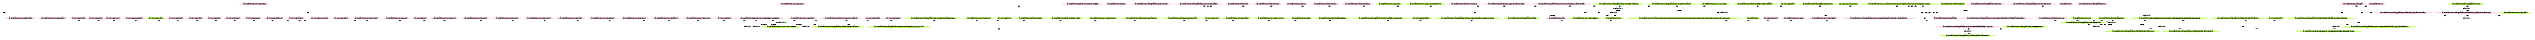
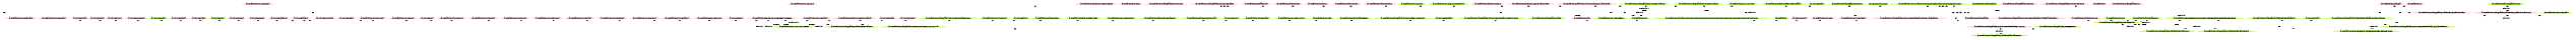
  digraph {
    rankdir=TB
    node [color=pink shape=oval style=filled]
    edge [color=black]
    n1 [color=black label="exe_name: null cmd: " shape=box style=solid]
    n2 [color=greenyellow label="exe_name: null cmd: " shape=box style=solid]
    n3 [color=greenyellow label="exe_name: null cmd: " shape=box style=solid]
    n4 [color=greenyellow label="exe_name: null cmd: " shape=box style=solid]
    n5 [color=black label="exe_name: null cmd: " shape=box style=solid]
    n6 [label="path: /Device/HarddiskVolume2/Users/admin"]
    n7 [color=greenyellow label="path: /Device/HarddiskVolume2/USERS/ADMIN/APPDATA/ROAMING/MOZILLA/FIREFOX/PROFILES/LXKEHH21.DEFAULT/PLACES.SQLITE-WAL"]
    n8 [color=greenyellow label="path: /Device/HarddiskVolume2/WINDOWS"]
    n9 [label="path: /Device/HarddiskVolume2/Users/admin/AppData/Roaming/Microsoft/Windows/Recent/AutomaticDestinations/5f7b5f1e01b83767.automaticDestinations-ms"]
    n10 [color=black label="exe_name: null cmd: " shape=box style=solid]
    n11 [color=greenyellow label="path: /Device/HarddiskVolume2/Users/admin/AppData/Roaming/Mozilla/Firefox/Profiles/lxkehh21.default/prefs-1.js"]
    n12 [color=greenyellow label="path: /Device/HarddiskVolume2/Users/darpa/AppData/Local/Microsoft/OneDrive/logs/Personal/SyncEngine-2019-05-08.1908.8064.10.aodl"]
    n13 [color=greenyellow label="exe_name: null cmd: " shape=box style=solid]
    n14 [color=greenyellow label="exe_name: null cmd: " shape=box style=solid]
    n15 [color=black label="exe_name: null cmd: " shape=box style=solid]
    n16 [color=greenyellow label="exe_name: null cmd: " shape=box style=solid]
    n17 [color=greenyellow label="exe_name: null cmd: " shape=box style=solid]
    n18 [label="path: /Device/HarddiskVolume2/Users/admin/AppData/Roaming/Microsoft/Windows/Themes/CachedFiles/CachedImage_1024_768_POS4.jpg"]
    n19 [color=greenyellow label="path: /Device/HarddiskVolume2/Users/admin/AppData/Roaming/Microsoft/Windows/Recent/AutomaticDestinations/a4a5324453625195.automaticDestinations-ms"]
    n20 [color=greenyellow label="path: /Device/HarddiskVolume2/Users/admin/AppData/Roaming/Mozilla/Firefox/Profiles/lxkehh21.default/cookies.sqlite-wal"]
    n21 [color=greenyellow label="path: /Device/HarddiskVolume2/Users/admin/AppData/Roaming/Mozilla/Firefox/Profiles/lxkehh21.default/xulstore.json"]
    n22 [color=black label="exe_name: null cmd: " shape=box style=solid]
    n23 [label="path: /Device/HarddiskVolume2/Users/admin/AppData/Roaming/Mozilla/Firefox/Profiles/j1y1apqs.default/sessionstore-backups"]
    n24 [color=black label="exe_name: null cmd: " shape=box style=solid]
    n25 [label="path: /Device/HarddiskVolume2/Users/admin/AppData/Roaming/Mozilla/Firefox/Profiles/j1y1apqs.default/sessionstore-backups/recovery.js"]
    n26 [color=black label="exe_name: null cmd: " shape=box style=solid]
    n27 [color=greenyellow label="path: /Device/HarddiskVolume2/Users/admin/AppData/Roaming/Mozilla/Firefox/Profiles/lxkehh21.default/extensions.json"]
    n28 [label="path: /Device/HarddiskVolume2"]
    n29 [label="path: /Device/HarddiskVolume2/Users"]
    n30 [label="path: /Device/HarddiskVolume2/Users/admin/AppData"]
    n31 [label="path: /Device/HarddiskVolume2/Users/admin/AppData/Roaming" shape=box]
    n32 [label="path: /Device/HarddiskVolume2/Users/admin/AppData/Roaming/Microsoft"]
    n33 [label="path: /Device/HarddiskVolume2/Users/admin/AppData/Roaming/Microsoft/desktop.ini"]
    n34 [label="path: /Device/HarddiskVolume2/Users/admin/AppData/Roaming/Microsoft/Windows/Themes/slideshow.ini"]
    n35 [label="path: /Device/HarddiskVolume2/Users/admin/AppData/Roaming/Microsoft/Windows/Recent/AutomaticDestinations/f01b4d95cf55d32a.automaticDestinations-ms"]
    n36 [label="path: /Device/HarddiskVolume2/Program Files/TightVNC/tvnserver.exe"]
    n37 [label="path: /Device/HarddiskVolume2/Users/desktop.ini"]
    n38 [label="path: /Device/HarddiskVolume2/Users/admin/AppData/Roaming/Microsoft/Windows/Themes"]
    n39 [label="path: /Device/HarddiskVolume2/Users/admin/AppData/Roaming/Microsoft/Windows/Themes/CachedFiles"]
-   n40 [label="path: /Device/HarddiskVolume2/Users/admin/Downloads"]
+   n40 [label="path: /Device/HarddiskVolume2/ProgramData/admin/Downloads"]
    n41 [label="path: /Device/HarddiskVolume2/Users/admin/Videos/desktop.ini"]
    n42 [label="path: /Device/HarddiskVolume2/Users/admin/Music"]
    n43 [label="path: /Device/HarddiskVolume2/Users/admin/Music/desktop.ini"]
    n44 [label="path: /Device/HarddiskVolume2/Users/admin/Documents/desktop.ini"]
    n45 [label="path: /Device/HarddiskVolume2/Windows/System32/kernel32.dll"]
    n46 [color=greenyellow label="path: /Device/HarddiskVolume2/WINDOWS/SYSTEM32/IPHLPAPI.DLL"]
    n47 [color=greenyellow label="path: /Device/HarddiskVolume2/Windows/System32/ntdll.dll"]
    n48 [color=greenyellow label="path: /Device/HarddiskVolume2/WINDOWS/system32/combase.dll"]
    n49 [color=greenyellow label="path: /Device/HarddiskVolume2/Users/admin/backup/Documents/Documents/Documents/Documents/Documents/Documents/Documents/Documents/Documents/Documents/Documents/Documents/Documents/Documents/Documents/Documents/Documents"]
    n50 [color=greenyellow label="path: /Device/HarddiskVolume1"]
    n51 [label="path: /Device/HarddiskVolume2/Windows/System32/win32u.dll"]
    n52 [color=greenyellow label="path: /Device/HarddiskVolume2/Windows/System32/Windows.Devices.Enumeration.dll"]
    n53 [label="path: /Device/HarddiskVolume2/Program Files/Windows NT/Accessories/WORDPAD.EXE"]
    n54 [label="path: /Device/HarddiskVolume2/Program Files/Windows NT/Accessories"]
    n55 [label="path: /Device/HarddiskVolume2/Program Files/Windows NT/Accessories/wordpad.exe:Zone.Identifier"]
    n56 [label="path: /Device/HarddiskVolume2/ProgramData/Microsoft/Windows/Start Menu/Programs/Accessories/Wordpad.lnk:Zone.Identifier"]
    n57 [label="path: /SystemRoot/System32/ntdll.dll"]
    n58 [color=greenyellow label="path: /Device/HarddiskVolume2/WINDOWS/FONTS"]
    n59 [label="path: /Device/HarddiskVolume2/WINDOWS/system32"]
    n60 [label="path: /Device/HarddiskVolume2/WINDOWS/SYSTEM32/apphelp.dll"]
    n61 [label="path: /Device/HarddiskVolume2/WINDOWS/AppPatch/sysmain.sdb"]
    n62 [label="path: /Device/HarddiskVolume2/Windows/System32/AcGenral.dll"]
    n63 [label="path: /Windows/System32/shlwapi.dll"]
    n64 [label="path: /Windows/System32/sechost.dll" shape=box]
    n65 [label="path: /Windows/System32/msvcrt.dll"]
    n66 [label="path: /Windows/System32/bcryptprimitives.dll"]
    n67 [color=greenyellow label="path: /Windows/System32/ucrtbase.dll"]
    n68 [label="path: /Windows/System32/gdi32full.dll"]
    n69 [label="path: /Windows/System32/shell32.dll"]
-   n70 [label="path: /Windows/System32/ole32.dll"]
+   n70 [label="path: /Windows/System32/ole32.dll" fillcolor=greenyellow]
    n71 [label="path: /Windows/System32/SHCore.dll"]
    n72 [label="path: /Windows/System32/cfgmgr32.dll"]
    n73 [label="path: /Windows/System32/kernel.appcore.dll"]
    n74 [label="path: /Windows/System32/advapi32.dll"]
    n75 [label="path: /Windows/System32/windows.storage.dll"]
    n76 [label="path: /Windows/System32/profapi.dll"]
    n77 [label="path: /Device/HarddiskVolume2/Windows/System32/userenv.dll"]
    n78 [label="path: /Device/HarddiskVolume2/Windows/System32/mpr.dll"]
    n79 [label="path: /Windows/System32/mpr.dll"]
    n80 [label="path: /Device/HarddiskVolume2/Windows/System32/msvcrt.dll"]
    n81 [label="path: /Device/HarddiskVolume2/Windows/System32/sechost.dll"]
    n82 [label="path: /Device/HarddiskVolume2/Windows/System32/user32.dll"]
    n83 [label="path: /Device/HarddiskVolume2/Windows/System32/msvcp_win.dll"]
    n84 [label="path: /Device/HarddiskVolume2/Windows/System32/shlwapi.dll"]
    n85 [label="path: /Device/HarddiskVolume2/Windows/System32/cfgmgr32.dll"]
    n86 [label="path: /Device/HarddiskVolume2/Windows/System32/SHCore.dll"]
    n87 [label="path: /Device/HarddiskVolume2/Windows/System32/advapi32.dll"]
    n88 [label="path: /Device/HarddiskVolume2/WINDOWS/system32/IMM32.DLL"]
    n89 [label="path: /Windows/System32/imm32.dll"]
    n90 [label="path: /Device/HarddiskVolume2/PROGRAM FILES/WINDOWS NT/ACCESSORIES/EN-US/WORDPAD.EXE.MUI"]
    n91 [label="path: /Device/HarddiskVolume2/WINDOWS/system32/oleaut32.dll"]
    n92 [label="path: /Device/HarddiskVolume2/Program Files/Windows NT/Accessories/wordpad.exe.Local"]
    n93 [label="path: /Windows/System32/oleaut32.dll"]
    n94 [label="path: /Windows/System32/comdlg32.dll"]
    n95 [color=greenyellow label="path: /Device/HarddiskVolume2/Users/admin/AppData/Local/Microsoft/Windows/Explorer/ThumbCacheToDelete/thm3C.tmp"]
    n96 [color=greenyellow label="path: /Device/HarddiskVolume2/Users/admin/AppData/Local/Microsoft/Windows/Explorer/thumbcache_256.db"]
    n97 [color=greenyellow label="path: /Device/HarddiskVolume2/WINDOWS/SYSTEM32/bcrypt.dll"]
    n98 [color=greenyellow label="path: /Windows/System32/rasctrs.dll"]
    n99 [color=greenyellow label="path: /Device/HarddiskVolume2/Users/admin/Desktop/desktop.ini"]
    n100 [color=greenyellow label="path: /Device/HarddiskVolume2/Users/admin/AppData/Local/Microsoft/Windows/Explorer/thumbcache_48.db"]
    n101 [color=greenyellow label="path: /Device/HarddiskVolume2/WINDOWS/SYSWOW64/TZRES.DLL"]
    n102 [color=greenyellow label="path: /Device/HarddiskVolume2/Program Files/Microsoft Office 15/root/Office15"]
    n103 [color=greenyellow label="path: /Device/HarddiskVolume2/salt/bin/Lib/site-packages/concurrent"]
    n104 [color=greenyellow label="path: /Device/HarddiskVolume2/WINDOWS/system32/NcdAutoSetup.dll"]
    n105 [color=greenyellow label="path: /Device/HarddiskVolume2/USERS/DARPA/APPDATA/LOCAL/MICROSOFT/OFFICE/15.0/WEBSERVICECACHE/ALLUSERS/CLIENTTEMPLATES.CONTENT.OFFICE.NET"]
    n106 [color=greenyellow label="path: /Device/HarddiskVolume2/Program Files/Microsoft Office 15/root/office15/bdcmetadata.xsd"]
    n107 [color=greenyellow label="path: /Device/HarddiskVolume2/Users/admin/Documents/Documents/askewness.docx"]
    n108 [color=greenyellow label="path: /Device/HarddiskVolume2/Users/admin/Documents/Documents/coumaran.rtf"]
    n109 [color=greenyellow label="path: /Windows/System32/ws2_32.dll"]
    n110 [color=greenyellow label="path: /Device/HarddiskVolume2/Users/admin/AppData/Local/Mozilla/Firefox/Profiles/lxkehh21.default/cache2/index"]
    n111 [color=greenyellow label="path: /Device/HarddiskVolume2/Windows/System32/cabinet.dll"]
    n112 [color=greenyellow label="path: /Windows/System32/clbcatq.dll"]
    n113 [color=greenyellow label="path: /Device/HarddiskVolume2/WINDOWS/SYSTEM32/WOW64WIN.DLL"]
    n114 [color=greenyellow label="path: /Device/HarddiskVolume2/WINDOWS/SYSWOW64/WINDOWS.STORAGE.DLL"]
    n115 [color=greenyellow label="path: /Device/HarddiskVolume2/Users/admin/AppData/Local/Temp/~DF02EFBABA0EEDD1E3.TMP"]
    n116 [color=greenyellow label="path: /Device/HarddiskVolume2/Windows/Prefetch"]
    n117 [color=greenyellow label="exe_name: null cmd: " shape=box style=solid]
    n118 [color=greenyellow label="path: /Device/HarddiskVolume2/salt/bin/Lib/site-packages/zmq/eventloop/ioloop.pyc"]
    n119 [color=greenyellow label="srcIP: 128.55.12.56 dstIP: 216.49.88.12 type: None" shape=box]
    n120 [color=greenyellow label="path: /Device/HarddiskVolume2/WINDOWS/WinSxS/amd64_microsoft.windows.common-controls_6595b64144ccf1df_6.0.16299.125_none_15cbcf8893620c09/COMCTL32.dll"]
    n121 [color=greenyellow label="path: /Device/HarddiskVolume2/Program Files/mozilla/firefox/IPHLPAPI.DLL"]
    n122 [color=greenyellow label="path: /Device/HarddiskVolume2/Users/admin/AppData/Local/Microsoft/Windows/INetCache/IE/1UGYV3ZA/HG2JRA1N.htm"]
    n123 [color=greenyellow label="path: /Windows/System32/winbrand.dll"]
    n124 [color=greenyellow label="path: /Windows/System32/ExplorerFrame.dll"]
    n125 [color=greenyellow label="path: /Device/HarddiskVolume2/Users/admin/Desktop/alnus.docx" shape=box]
    n126 [color=greenyellow label="path: /Device/HarddiskVolume2/Users/admin/AppData/Roaming/Microsoft/Office/Recent/index.dat"]
    n127 [color=greenyellow label="path: /Device/HarddiskVolume2/salt/bin/Lib/site-packages/salt/utils/xmlutil.pyc"]
    n128 [color=greenyellow label="path: /Device/HarddiskVolume2/Users/admin/AppData/Roaming/Microsoft/Windows/Recent/CustomDestinations/TWKJ7BA5Y6V349WBMFMB.temp"]
    n129 [color=greenyellow label="path: /Device/HarddiskVolume2/Users/admin/AppData/Local/Mozilla/Firefox/Profiles/lxkehh21.default/safebrowsing-updating/test-track-simple.pset"]
    n130 [color=greenyellow label="path: /Device/HarddiskVolume2/Users/admin/AppData/Roaming/Mozilla/Firefox"]
    n1 -> n2 [color=green label=FILE_EXEC]
    n1 -> n3 [color=green label=FILE_EXEC]
    n1 -> n4 [color=green label=FILE_EXEC]
    n1 -> n5 [label=PROC_CREATE]
    n1 -> n6 [color=green label=WRITE]
    n2 -> n7 [color=green label=WRITE]
    n3 -> n6 [color=green label=WRITE]
    n3 -> n8 [color=green label=WRITE]
    n4 -> n9 [color=green label=WRITE]
    n5 -> n10 [label=PROC_CREATE]
    n5 -> n11 [color=green label=WRITE]
    n5 -> n12 [color=green label=WRITE]
    n5 -> n13 [color=green label=PROC_CREATE]
    n5 -> n14 [color=green label=PROC_CREATE]
    n6 -> n1 [label=READ]
    n9 -> n1 [label=READ]
    n9 -> n5 [color=green label=READ]
    n9 -> n15 [label=READ]
    n15 -> n7 [color=green label=WRITE]
    n15 -> n16 [color=green label=FILE_EXEC]
    n15 -> n17 [color=green label=FILE_EXEC]
    n15 -> n18 [color=green label=WRITE]
    n15 -> n19 [color=green label=WRITE]
    n17 -> n7 [color=green label=WRITE]
    n17 -> n20 [color=green label=WRITE]
    n17 -> n21 [color=green label=WRITE]
    n18 -> n1 [color=green label=READ]
    n18 -> n15 [label=READ]
    n18 -> n22 [label=READ]
    n22 -> n27 [color=green label=WRITE]
    n23 -> n24 [label=READ]
    n25 -> n24 [label=READ]
    n26 -> n25 [label=WRITE]
    n28 -> n1 [label=READ]
    n28 -> n5 [color=green label=READ]
    n28 -> n15 [label=READ]
    n29 -> n1 [label=READ]
    n29 -> n15 [label=READ]
    n30 -> n1 [color=green label=READ]
    n30 -> n1 [label=READ]
    n30 -> n15 [label=READ]
    n31 -> n15 [label=READ]
    n32 -> n1 [label=READ]
    n32 -> n5 [color=green label=READ]
    n32 -> n15 [label=READ]
    n33 -> n1 [label=READ]
    n33 -> n15 [label=READ]
    n34 -> n1 [label=READ]
    n34 -> n15 [label=READ]
    n35 -> n15 [label=READ]
    n36 -> n15 [label=READ]
    n37 -> n1 [label=READ]
    n38 -> n1 [label=READ]
    n39 -> n1 [label=READ]
    n40 -> n1 [label=READ]
    n41 -> n1 [label=READ]
    n42 -> n1 [label=READ]
    n43 -> n1 [label=READ]
    n44 -> n1 [label=READ]
    n45 -> n1 [color=green label=READ]
    n45 -> n5 [label=READ]
    n46 -> n5 [color=green label=READ]
    n47 -> n1 [color=green label=READ]
    n48 -> n24 [color=green label=READ]
    n49 -> n5 [color=green label=READ]
    n50 -> n5 [color=green label=READ]
    n51 -> n1 [color=green label=READ]
    n51 -> n5 [label=READ]
    n52 -> n1 [color=green label=READ]
    n53 -> n1 [label=READ]
    n53 -> n5 [label=READ]
    n54 -> n1 [label=READ]
    n55 -> n1 [label=READ]
    n56 -> n1 [label=READ]
    n57 -> n5 [label=READ]
    n58 -> n15 [color=green label=READ]
    n59 -> n5 [label=READ]
    n60 -> n5 [label=READ]
    n61 -> n5 [label=READ]
    n62 -> n5 [label=READ]
    n63 -> n5 [label=READ]
    n64 -> n5 [label=READ]
    n65 -> n5 [label=READ]
    n66 -> n5 [label=READ]
    n67 -> n5 [color=green label=READ]
    n68 -> n5 [label=READ]
    n69 -> n5 [label=READ]
    n70 -> n5 [label=READ]
    n71 -> n5 [label=READ]
    n72 -> n5 [label=READ]
    n73 -> n5 [label=READ]
    n74 -> n5 [label=READ]
    n75 -> n5 [label=READ]
    n76 -> n5 [label=READ]
    n76 -> n5 [color=green label=READ]
    n77 -> n5 [label=READ]
    n78 -> n5 [label=READ]
    n79 -> n5 [label=READ]
    n80 -> n5 [label=READ]
    n81 -> n5 [label=READ]
    n82 -> n5 [label=READ]
    n83 -> n5 [label=READ]
    n84 -> n5 [label=READ]
    n85 -> n5 [label=READ]
    n86 -> n5 [label=READ]
    n87 -> n5 [label=READ]
    n88 -> n5 [label=READ]
    n89 -> n5 [label=READ]
    n90 -> n5 [label=READ]
    n91 -> n5 [label=READ]
    n92 -> n5 [label=READ]
    n93 -> n5 [label=READ]
    n94 -> n5 [label=READ]
    n95 -> n5 [color=green label=READ]
    n96 -> n1 [color=green label=READ]
    n97 -> n5 [color=green label=READ]
    n98 -> n5 [color=green label=READ]
    n99 -> n5 [color=green label=READ]
    n100 -> n1 [color=green label=READ]
    n101 -> n1 [color=green label=READ]
    n102 -> n5 [color=green label=READ]
    n103 -> n15 [color=green label=READ]
    n104 -> n5 [color=green label=READ]
    n105 -> n15 [color=green label=READ]
    n106 -> n1 [color=green label=READ]
    n107 -> n5 [color=green label=READ]
    n108 -> n5 [color=green label=READ]
    n109 -> n5 [color=green label=READ]
    n110 -> n15 [color=green label=READ]
    n111 -> n5 [color=green label=READ]
    n112 -> n1 [color=green label=READ]
    n113 -> n5 [color=green label=READ]
    n114 -> n22 [color=green label=READ]
    n115 -> n22 [color=green label=READ]
    n116 -> n5 [color=green label=READ]
    n117 -> n7 [color=green label=WRITE]
    n118 -> n1 [color=green label=READ]
    n119 -> n1 [color=green label=READ]
    n120 -> n1 [color=green label=READ]
    n121 -> n5 [color=green label=READ]
    n122 -> n5 [color=green label=READ]
    n123 -> n15 [color=green label=READ]
    n124 -> n5 [color=green label=READ]
    n125 -> n1 [color=green label=READ]
    n126 -> n16 [color=green label=READ]
    n127 -> n26 [color=green label=READ]
    n128 -> n5 [color=green label=READ]
    n129 -> n15 [color=green label=READ]
    n130 -> n5 [color=green label=READ]
  }
